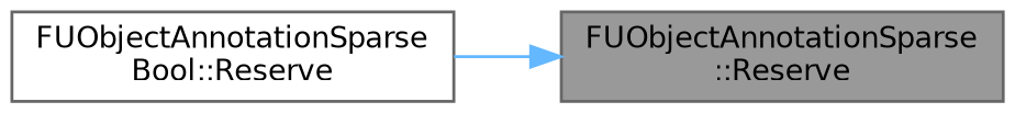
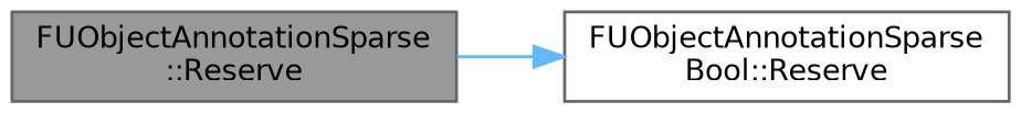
  digraph {
    rankdir=RL
    node [fontname=Helvetica fontsize=10 shape=box style=filled]
    n1 [color=gray40 fillcolor=grey60 fontcolor=black height=0.2 label="FUObjectAnnotationSparse\l::Reserve" width=0.4]
    n2 [color=grey40 fillcolor=white height=0.2 label="FUObjectAnnotationSparse\lBool::Reserve" width=0.4]
-   n1 -> n2 [color=steelblue1 dir=back fontname=Helvetica fontsize=10 labelfontname=Helvetica labelfontsize=10 style=solid]
+   n2 -> n1 [color=steelblue1 dir=back fontname=Helvetica fontsize=10 labelfontname=Helvetica labelfontsize=10 style=solid]
  }
